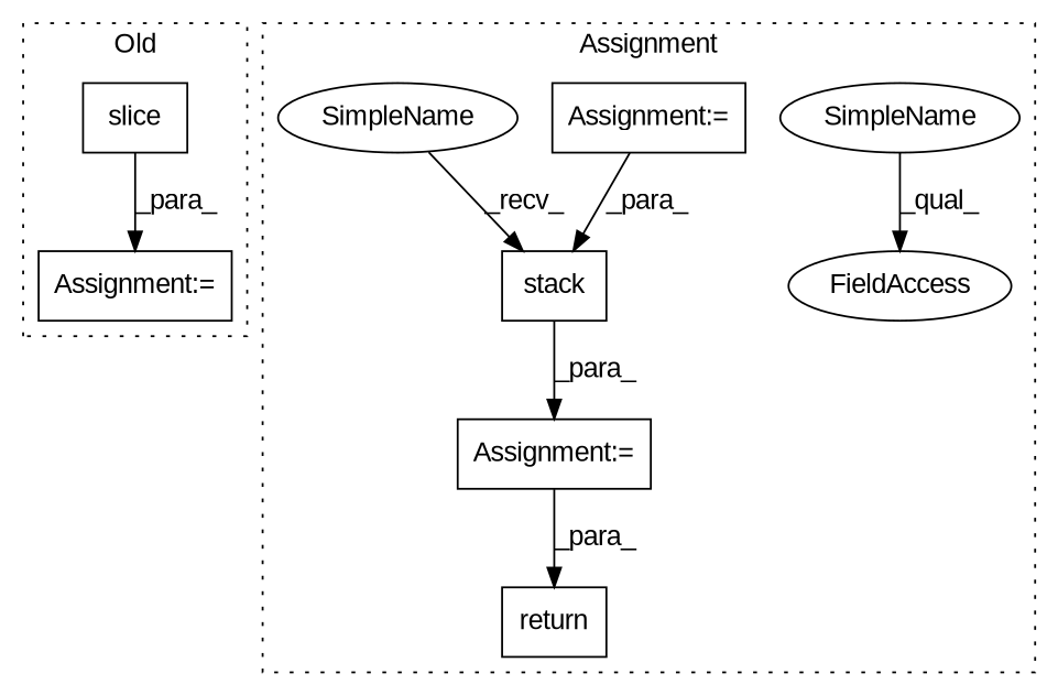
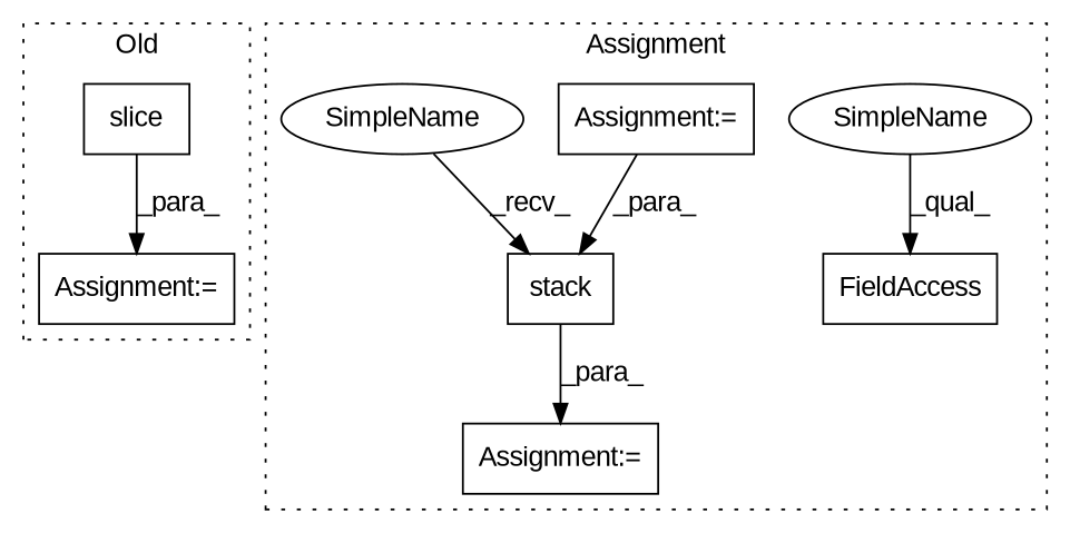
  digraph {
    fontname="Liberation Sans"
    node [a=7 fontname="Liberation Sans" l="6,1" s=1521 shape=box]
    edge [fontname="Liberation Sans"]
    n1 [a=32 label=slice s="2130,2162"]
    n2 [l=1 label="Assignment:=" s=2118]
    n3 [a=32 label=stack s="1369,1430"]
    n4 [l=1 label="Assignment:=" s=1444]
-   n5 [a=22 l=16 label=FieldAccess shape=ellipse]
+   n5 [a=22 l=16 label=FieldAccess]
    n6 [l=12 label="Assignment:=" s=717]
-   n7 [a=41 l=7 label=return s=1591]
    n8 [a=42 l=10 label=SimpleName shape=ellipse]
    n9 [a=42 l=10 label=SimpleName s=1358 shape=ellipse]
    subgraph cluster_1 {
      label=Old
      style=dotted
      n1
      n2
    }
    subgraph cluster_2 {
      label=Assignment
      style=dotted
      n3
      n4
      n5
      n6
-     n7
      n8
      n9
    }
    n1 -> n2 [label=_para_]
    n3 -> n4 [label=_para_]
-   n4 -> n7 [label=_para_]
    n6 -> n3 [label=_para_]
    n8 -> n5 [label=_qual_]
    n9 -> n3 [label=_recv_]
  }
